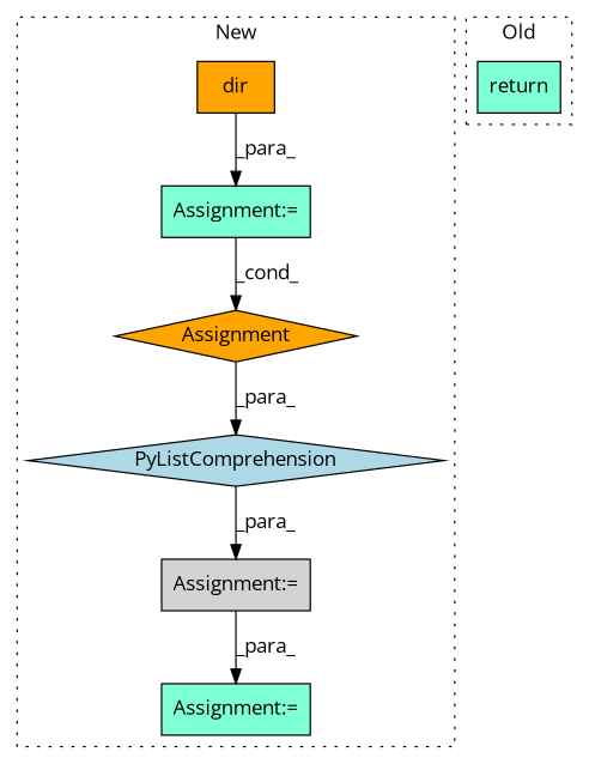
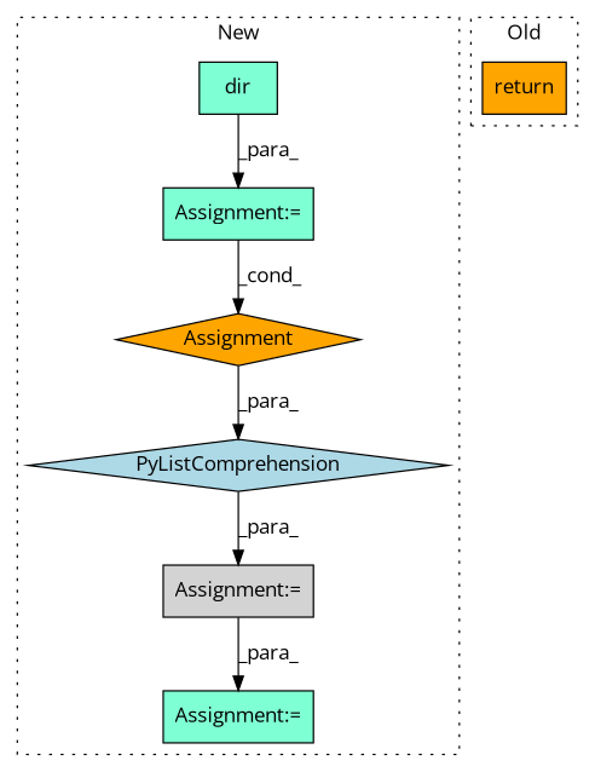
  digraph {
    fontname="Open Sans"
    node [a=7 fillcolor=aquamarine fontname="Open Sans" l=1 shape=box style=filled]
    edge [fontname="Open Sans"]
-   n1 [a=32 fillcolor=orange l="4,1" label=dir s="880,885"]
+   n1 [a=32 l="4,1" label=dir s="880,885"]
    n2 [label="Assignment:=" s=879]
    n3 [a=109 fillcolor=lightblue l=99 label=PyListComprehension s=912 shape=diamond]
    n4 [a=113 fillcolor=orange l=21 label=Assignment s=982 shape=diamond]
    n5 [label="Assignment:=" s=1069]
    n6 [fillcolor=lightgrey l=12 label="Assignment:=" s=900]
-   n7 [a=41 l=7 label=return s=1008]
+   n7 [a=41 fillcolor=orange l=7 label=return s=1008]
    subgraph cluster_1 {
      label=New
      style=dotted
      n1
      n2
      n3
      n4
      n5
      n6
    }
    subgraph cluster_2 {
      label=Old
      style=dotted
      n7
    }
    n1 -> n2 [label=_para_]
    n2 -> n4 [label=_cond_]
    n3 -> n6 [label=_para_]
    n4 -> n3 [label=_para_]
    n6 -> n5 [label=_para_]
  }
